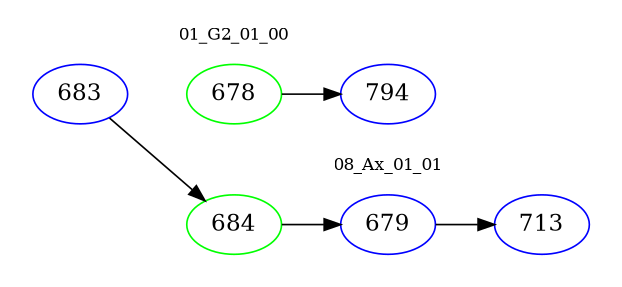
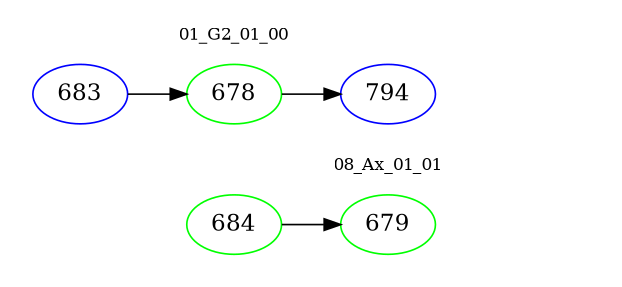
  digraph {
    rankdir=LR
    node [color=green]
    edge [color=black]
    n1 [label=684]
-   n2 [color=blue label=679]
-   n3 [color=blue label=713]
+   n2 [label=679]
    n4 [color=blue label=683]
    n5 [label=678]
    n6 [color=blue label=794]
    subgraph cluster_1 {
      color=white
      fontsize=10
      label="08_Ax_01_01"
      n1
      n2
-     n3
    }
    subgraph cluster_2 {
      color=white
      fontsize=10
      label="01_G2_01_00"
      n4
      n5
      n6
    }
    n1 -> n2
-   n2 -> n3
-   n4 -> n1
+   n4 -> n5
    n5 -> n6
  }
